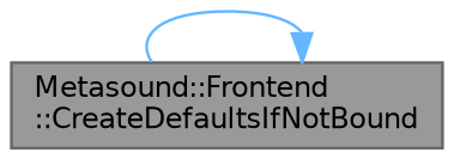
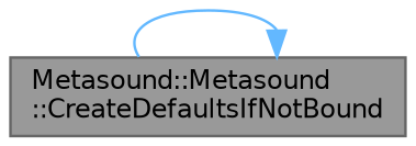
  digraph {
    rankdir=LR
-   n1 [color=gray40 fillcolor=grey60 fontcolor=black fontname=Helvetica fontsize=10 height=0.2 label="Metasound::Frontend\l::CreateDefaultsIfNotBound" shape=box style=filled width=0.4]
+   n1 [color=gray40 fillcolor=grey60 fontcolor=black fontname=Helvetica fontsize=10 height=0.2 label="Metasound::Metasound\l::CreateDefaultsIfNotBound" shape=box style=filled width=0.4]
    n1 -> n1 [color=steelblue1 fontname=Helvetica fontsize=10 labelfontname=Helvetica labelfontsize=10 style=solid]
  }
